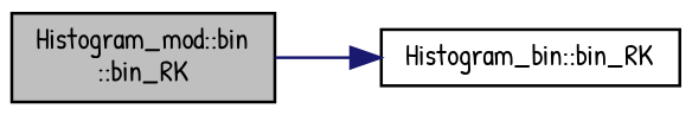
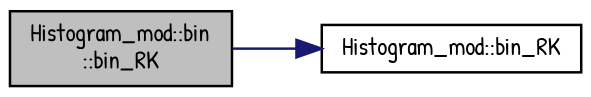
  digraph {
    rankdir=LR
    fontname="Patrick Hand"
    node [color=black fontname="Patrick Hand" fontsize=10 shape=record style=filled]
    n1 [fillcolor=grey75 fontcolor=black height=0.2 label="Histogram_mod::bin\l::bin_RK" width=0.4]
-   n2 [fillcolor=white height=0.2 label="Histogram_bin::bin_RK" width=0.4]
+   n2 [fillcolor=white height=0.2 label="Histogram_mod::bin_RK" width=0.4]
    n1 -> n2 [color=midnightblue fontname="Patrick Hand" fontsize=10 labelfontname=Helvetica labelfontsize=10 style=solid]
  }
